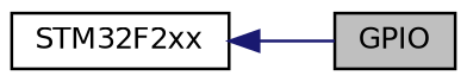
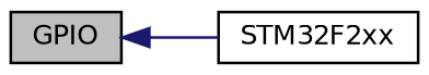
  digraph {
    rankdir=LR
    node [color=black fontname=Helvetica fontsize=10 shape=record style=filled]
    n1 [fillcolor=grey75 fontcolor=black height=0.2 label=GPIO width=0.4]
    n2 [fillcolor=white height=0.2 label=STM32F2xx width=0.4]
-   n2 -> n1 [color=midnightblue dir=back fontname=Helvetica fontsize=10 labelfontname=Helvetica labelfontsize=10 shape=plaintext style=solid]
+   n1 -> n2 [color=midnightblue dir=back fontname=Helvetica fontsize=10 labelfontname=Helvetica labelfontsize=10 shape=plaintext style=solid]
  }
